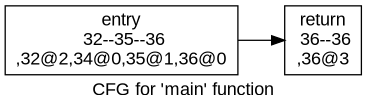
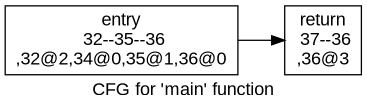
  digraph {
    label="CFG for 'main' function"
    rankdir=LR
    fontname="Liberation Sans"
    node [shape=record fontname="Liberation Sans"]
    n1 [label="{entry\n 32--35--36\n,32@2,34@0,35@1,36@0\n}"]
-   n2 [label="{return\n 36--36\n,36@3\n}"]
+   n2 [label="{return\n 37--36\n,36@3\n}"]
    n1 -> n2 [fontname="Liberation Sans"]
  }
